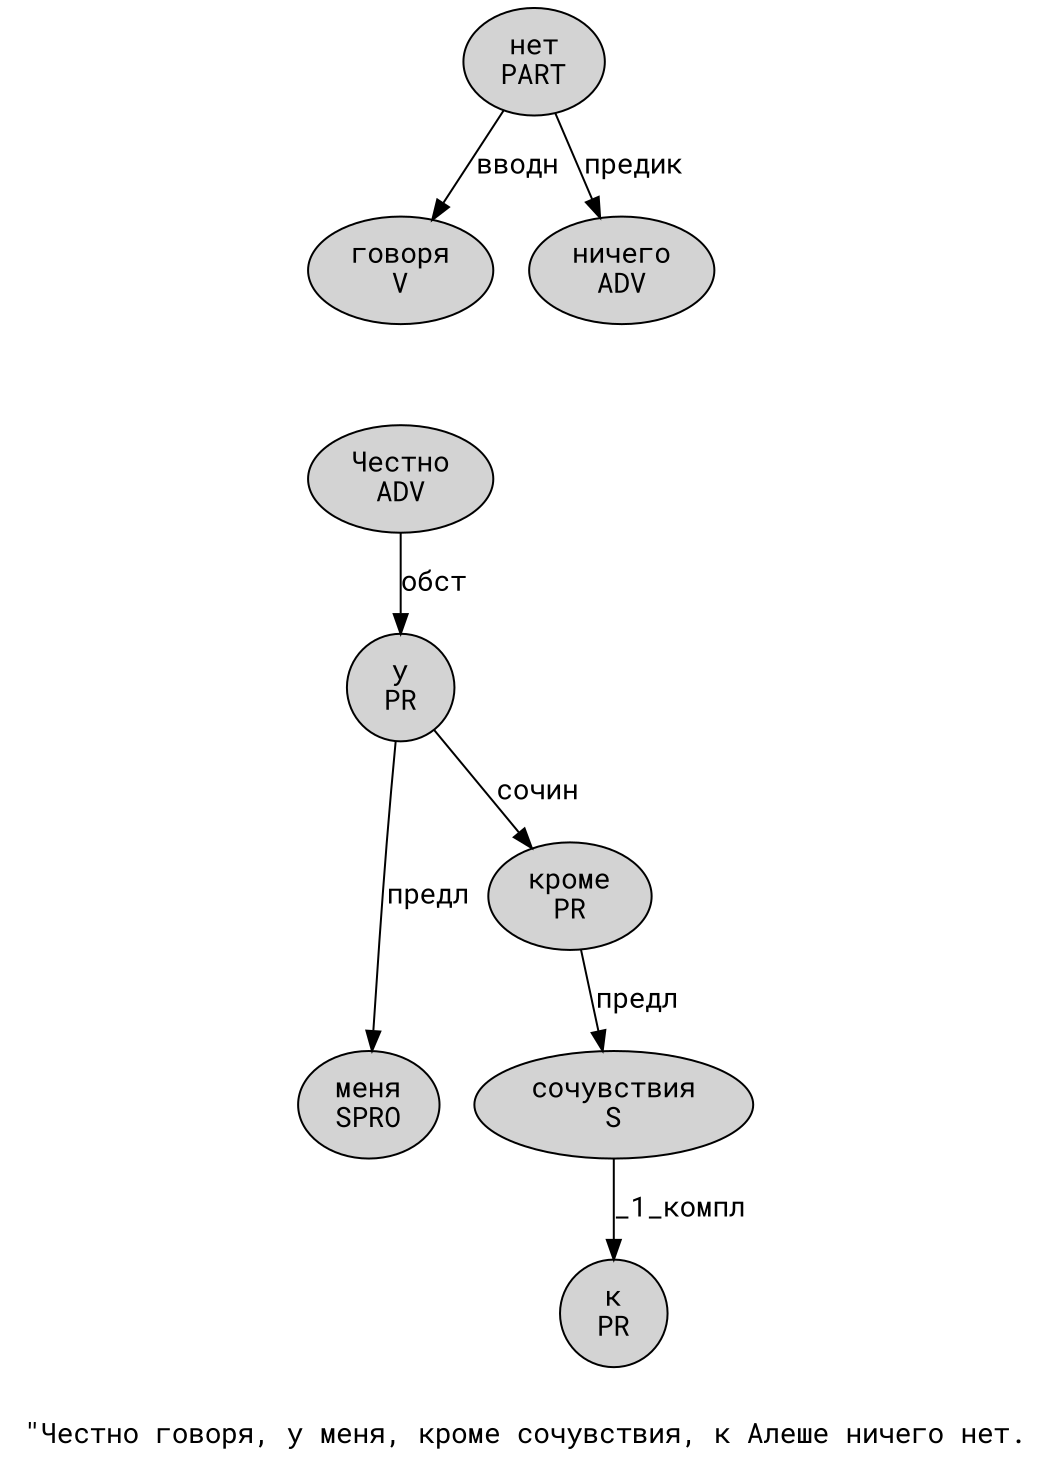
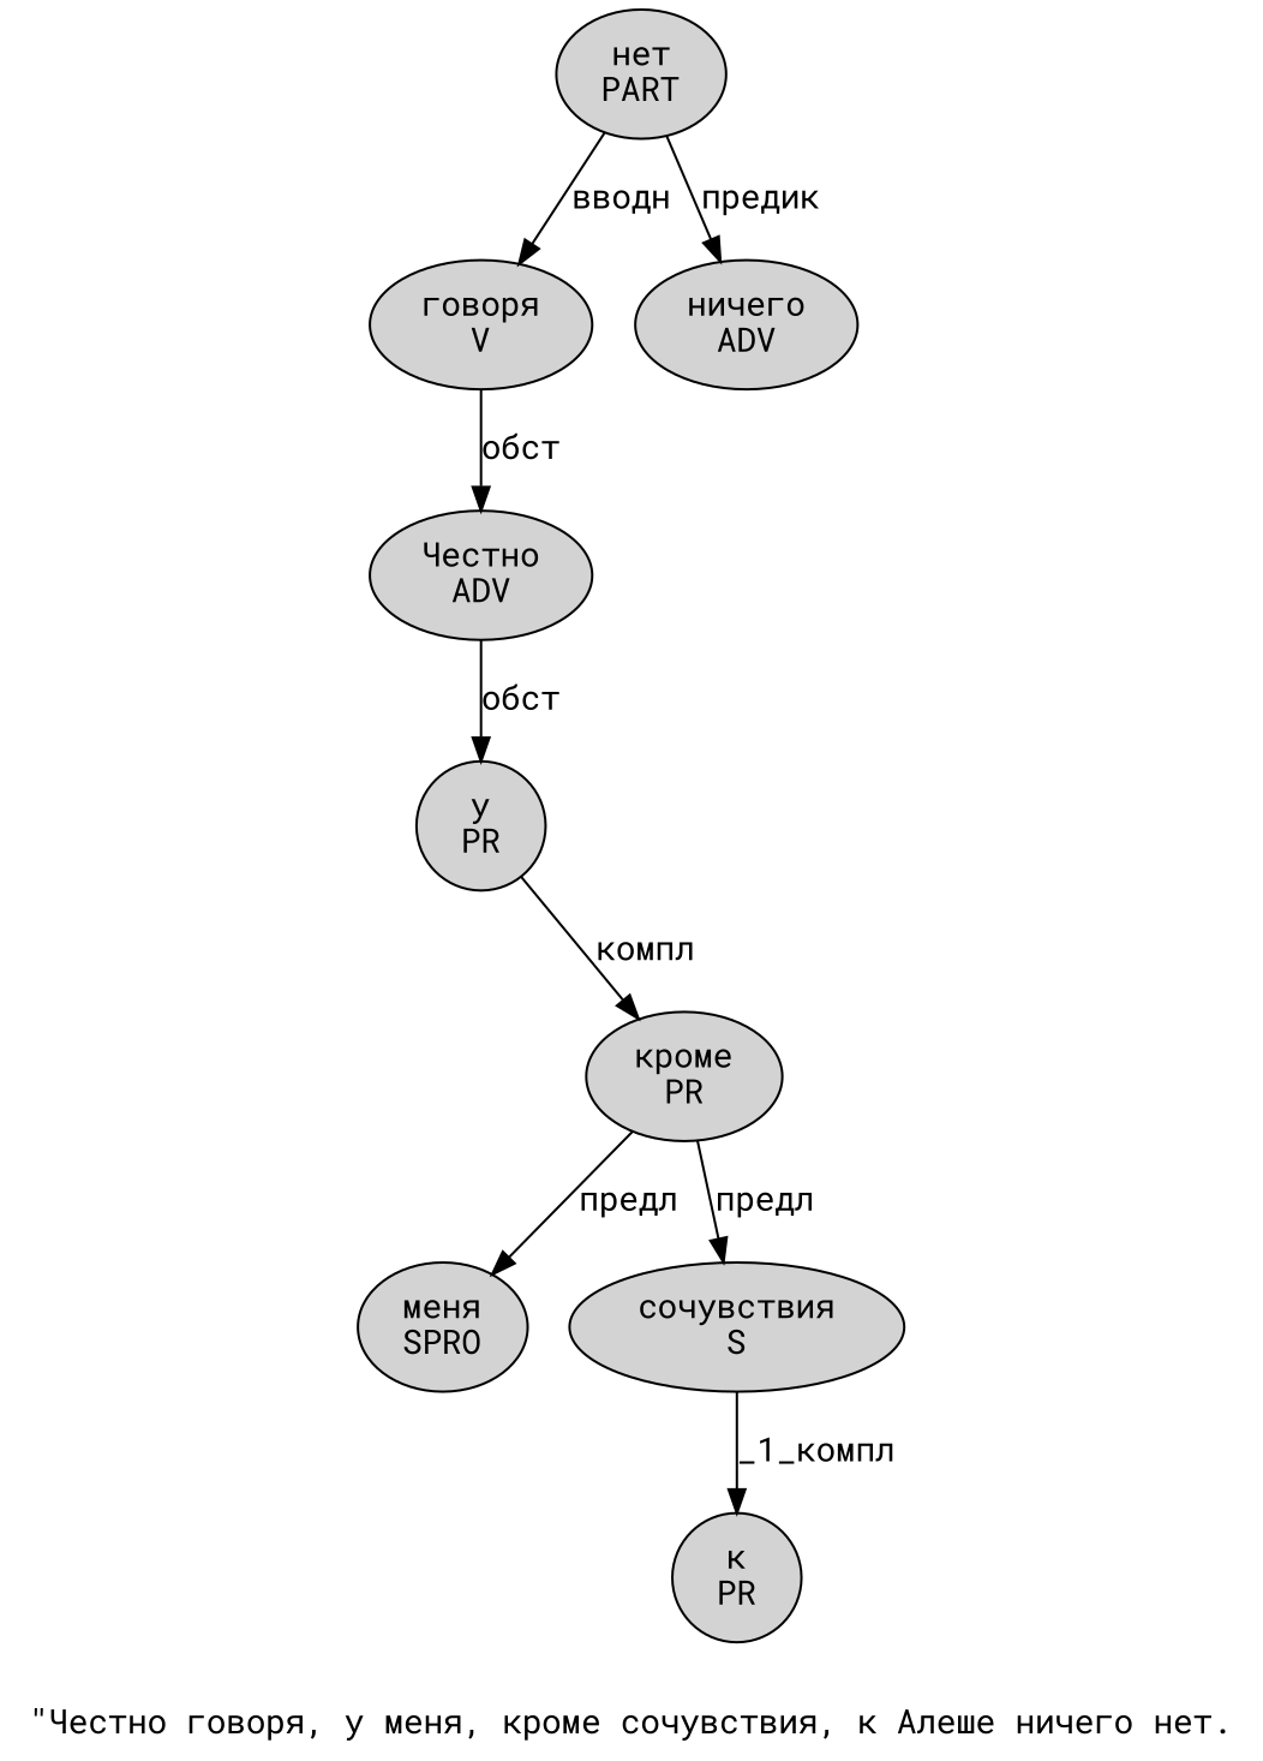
  digraph {
    fontname="Roboto Mono"
    label="\"Честно говоря, у меня, кроме сочувствия, к Алеше ничего нет."
    node [fillcolor=lightgray fontname="Roboto Mono" penwidth=1 shape=ellipse style=filled]
    edge [fontname="Roboto Mono"]
    n1 [label="Честно\nADV"]
    n2 [label="у\nPR"]
    n3 [label="говоря\nV"]
    n4 [label="меня\nSPRO"]
    n5 [label="кроме\nPR"]
    n6 [label="сочувствия\nS"]
    n7 [label="к\nPR"]
    n8 [label="ничего\nADV"]
    n9 [label="нет\nPART"]
    n1 -> n2 [label="обст"]
-   n2 -> n4 [label="предл"]
-   n2 -> n5 [label="сочин"]
+   n5 -> n4 [label="предл"]
+   n2 -> n5 [label="компл"]
+   n3 -> n1 [label="обст"]
    n5 -> n6 [label="предл"]
    n6 -> n7 [label="_1_компл"]
    n9 -> n3 [label="вводн"]
    n9 -> n8 [label="предик"]
  }
